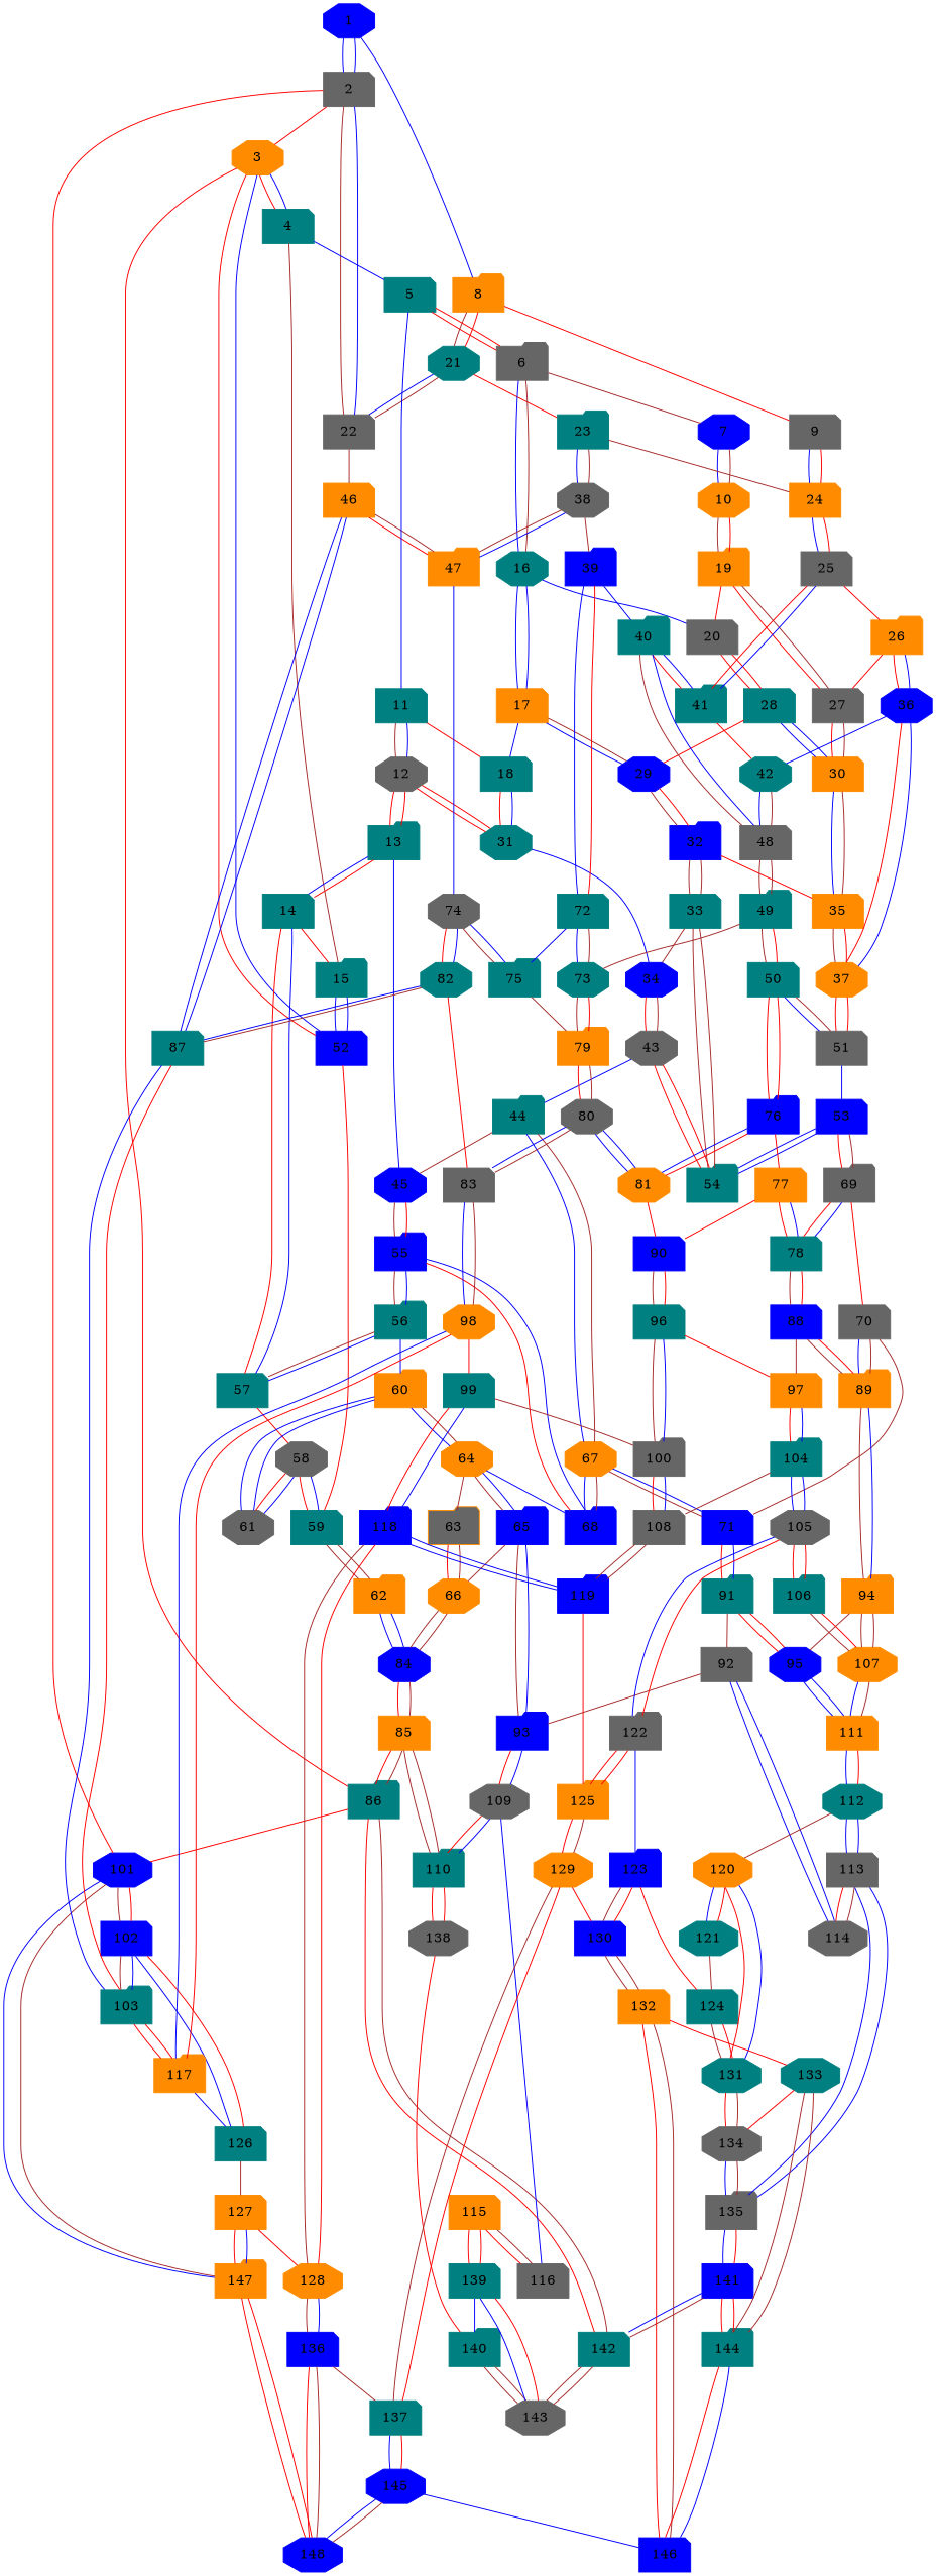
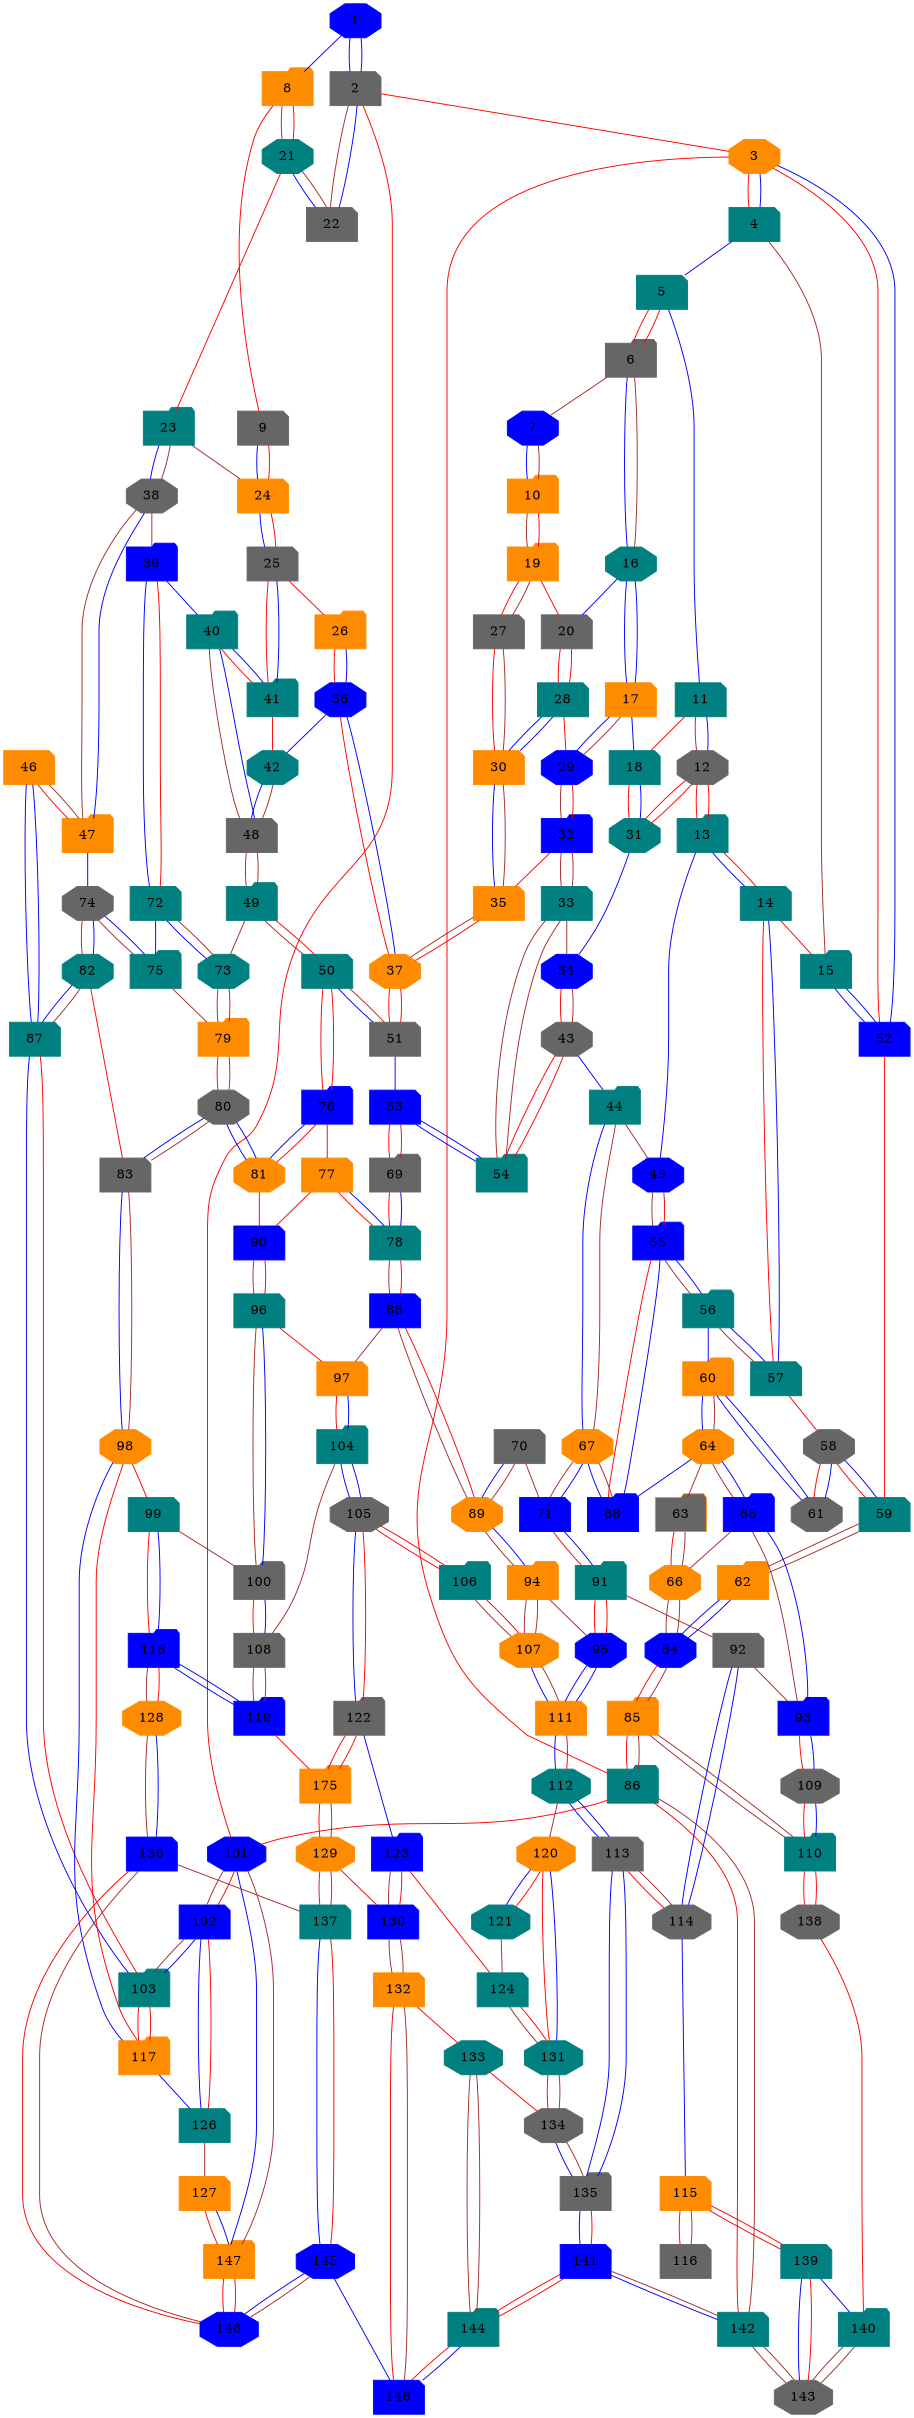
  graph {
    node [color=teal shape=note style=filled]
    edge [color=red]
    1 [color=blue shape=octagon]
    2 [color=gray40]
    8 [color=darkorange shape=folder]
    3 [color=darkorange shape=octagon]
    22 [color=gray40]
    101 [color=blue shape=octagon]
    9 [color=gray40]
    21 [shape=octagon]
    4
    52 [color=blue]
    86 [shape=folder]
    46 [color=darkorange]
    102 [color=blue]
    147 [color=darkorange shape=folder]
    5
    15 [shape=folder]
    59
    142
    6 [color=gray40 shape=folder]
    11
    7 [color=blue shape=octagon]
    16 [shape=octagon]
    12 [color=gray40 shape=octagon]
    18
-   10 [color=darkorange shape=octagon]
+   10 [color=darkorange shape=folder]
    17 [color=darkorange]
    20 [color=gray40]
    19 [color=darkorange shape=folder]
    24 [color=darkorange]
    23 [shape=folder]
    25 [color=gray40]
    27 [color=gray40]
    13 [shape=folder]
    31 [shape=octagon]
    14
    45 [color=blue shape=octagon]
    34 [color=blue shape=octagon]
    57
    55 [color=blue shape=folder]
    58 [color=gray40 shape=octagon]
    29 [color=blue shape=octagon]
    28
    32 [color=blue shape=folder]
    30 [color=darkorange]
    38 [color=gray40 shape=octagon]
    47 [color=darkorange shape=folder]
    87
    39 [color=blue shape=folder]
    26 [color=darkorange shape=folder]
    41 [shape=folder]
    36 [color=blue shape=octagon]
    42 [shape=octagon]
    37 [color=darkorange shape=octagon]
    35 [color=darkorange]
    33
    43 [color=gray40 shape=octagon]
    54 [shape=folder]
    44 [shape=folder]
    51 [color=gray40]
    48 [color=gray40]
    53 [color=blue]
    40 [shape=folder]
    72
    74 [color=gray40 shape=octagon]
    73 [shape=octagon]
    75 [shape=folder]
    49 [shape=folder]
    67 [color=darkorange shape=octagon]
    68 [color=blue shape=folder]
    71 [color=blue]
    56 [shape=folder]
    103 [shape=folder]
    82 [shape=octagon]
    50
    76 [color=blue shape=folder]
    79 [color=darkorange shape=folder]
    77 [color=darkorange]
    81 [color=darkorange shape=octagon]
    69 [color=gray40 shape=folder]
    62 [color=darkorange shape=folder]
    70 [color=gray40]
    78
    60 [color=darkorange shape=folder]
    61 [color=gray40 shape=octagon]
    64 [color=darkorange shape=octagon]
    84 [color=blue shape=octagon]
    63 [color=darkorange fillcolor=gray40 shape=folder]
    65 [color=blue shape=folder]
    66 [color=darkorange shape=octagon]
-   85 [color=darkorange]
+   85 [color=darkorange shape=folder]
    93 [color=blue shape=folder]
    109 [color=gray40 shape=octagon]
    91 [shape=folder]
-   89 [color=darkorange shape=folder]
+   89 [color=darkorange shape=octagon]
    88 [color=blue]
    94 [color=darkorange shape=folder]
    92 [color=gray40]
    95 [color=blue shape=octagon]
    80 [color=gray40 shape=octagon]
    83 [color=gray40]
    90 [color=blue]
    96
    97 [color=darkorange]
    98 [color=darkorange shape=octagon]
    99
    117 [color=darkorange shape=folder]
    110 [shape=folder]
    138 [color=gray40 shape=octagon]
    143 [color=gray40 shape=octagon]
    104 [shape=folder]
    107 [color=darkorange shape=octagon]
    100 [color=gray40 shape=folder]
    114 [color=gray40 shape=octagon]
    111 [color=darkorange]
    115 [color=darkorange]
    116 [color=gray40]
    112 [shape=octagon]
    108 [color=gray40]
    105 [color=gray40 shape=octagon]
    118 [color=blue shape=folder]
    126
    119 [color=blue shape=folder]
    128 [color=darkorange shape=octagon]
    148 [color=blue shape=octagon]
    127 [color=darkorange]
    106 [shape=folder]
    122 [color=gray40 shape=folder]
-   125 [color=darkorange shape=folder]
+   125 [color=darkorange shape=folder label=175]
    123 [color=blue shape=folder]
    140 [shape=folder]
    113 [color=gray40]
    120 [color=darkorange shape=octagon]
    135 [color=gray40 shape=folder]
    121 [shape=octagon]
    131 [shape=octagon]
    141 [color=blue]
    139
    136 [color=blue]
    129 [color=darkorange shape=octagon]
    124
    134 [color=gray40 shape=octagon]
    130 [color=blue]
    132 [color=darkorange]
    137
    145 [color=blue shape=octagon]
    133 [shape=octagon]
    146 [color=blue]
    144 [shape=folder]
    1 -- 2 [color=blue]
    1 -- 2 [color=blue]
    1 -- 8 [color=blue]
    2 -- 3
    2 -- 22 [color=brown]
    2 -- 22 [color=blue]
    2 -- 101
    8 -- 9
    8 -- 21 [color=brown]
    8 -- 21
    3 -- 4
    3 -- 4 [color=blue]
    3 -- 52
    3 -- 52 [color=blue]
    3 -- 86
-   22 -- 46 [color=brown]
    101 -- 102 [color=brown]
    101 -- 102
    101 -- 147 [color=blue]
    101 -- 147 [color=brown]
    9 -- 24 [color=blue]
    9 -- 24
    21 -- 22 [color=blue]
    21 -- 22 [color=brown]
    21 -- 23
    4 -- 5 [color=blue]
    4 -- 15 [color=brown]
    52 -- 59
    86 -- 101
    86 -- 142
    86 -- 142 [color=brown]
    46 -- 47
    46 -- 47 [color=brown]
    46 -- 87 [color=blue]
    46 -- 87 [color=blue]
    102 -- 103 [color=brown]
    102 -- 103 [color=blue]
    102 -- 126 [color=blue]
    102 -- 126
    147 -- 148
    147 -- 148
    5 -- 6
    5 -- 6
    5 -- 11 [color=blue]
    15 -- 52 [color=blue]
    15 -- 52 [color=blue]
    59 -- 62 [color=brown]
    59 -- 62 [color=brown]
    142 -- 143 [color=brown]
    142 -- 143 [color=brown]
    6 -- 7 [color=brown]
    6 -- 16 [color=blue]
    6 -- 16 [color=brown]
    11 -- 12 [color=brown]
    11 -- 12 [color=blue]
    11 -- 18
    7 -- 10 [color=blue]
    7 -- 10 [color=brown]
    16 -- 17 [color=blue]
    16 -- 17 [color=blue]
    16 -- 20 [color=blue]
    12 -- 13
    12 -- 13
    12 -- 31
    12 -- 31
    18 -- 31
    18 -- 31 [color=blue]
    10 -- 19 [color=brown]
    10 -- 19
    17 -- 18 [color=blue]
    17 -- 29 [color=blue]
    17 -- 29 [color=brown]
    20 -- 28
    20 -- 28
    19 -- 20
    19 -- 27
    19 -- 27 [color=brown]
    24 -- 25 [color=blue]
    24 -- 25
    23 -- 24 [color=brown]
    23 -- 38 [color=blue]
    23 -- 38 [color=brown]
    25 -- 26
    25 -- 41
    25 -- 41 [color=blue]
    27 -- 30
    27 -- 30 [color=brown]
    13 -- 14 [color=blue]
    13 -- 14
    13 -- 45 [color=blue]
    31 -- 34 [color=blue]
    14 -- 15
    14 -- 57
    14 -- 57 [color=blue]
    45 -- 55 [color=brown]
    45 -- 55
    34 -- 43
    34 -- 43 [color=brown]
    57 -- 58
    55 -- 68
    55 -- 68 [color=blue]
    55 -- 56 [color=brown]
    55 -- 56 [color=blue]
    58 -- 59
    58 -- 59 [color=blue]
    58 -- 61
    58 -- 61 [color=blue]
    29 -- 32 [color=brown]
    29 -- 32
    28 -- 29
    28 -- 30 [color=blue]
    28 -- 30 [color=blue]
    32 -- 35
    32 -- 33 [color=brown]
    32 -- 33 [color=brown]
    30 -- 35 [color=blue]
    30 -- 35 [color=brown]
    38 -- 47 [color=brown]
    38 -- 47 [color=blue]
    38 -- 39 [color=brown]
    47 -- 74 [color=blue]
    87 -- 103 [color=blue]
    87 -- 103
    39 -- 40 [color=blue]
    39 -- 72 [color=blue]
    39 -- 72
-   26 -- 27
    26 -- 36
    26 -- 36 [color=blue]
    41 -- 42
    36 -- 42 [color=blue]
    36 -- 37
    36 -- 37 [color=blue]
    42 -- 48 [color=blue]
    42 -- 48 [color=brown]
    37 -- 51
    37 -- 51
    35 -- 37 [color=brown]
    35 -- 37
    33 -- 34 [color=brown]
    33 -- 54 [color=brown]
    33 -- 54 [color=brown]
    43 -- 54
    43 -- 54
    43 -- 44 [color=blue]
    44 -- 45 [color=brown]
    44 -- 67 [color=blue]
    44 -- 67 [color=brown]
    51 -- 53 [color=blue]
    48 -- 49 [color=brown]
    48 -- 49 [color=brown]
    53 -- 54 [color=blue]
    53 -- 54 [color=blue]
    53 -- 69
    53 -- 69 [color=brown]
    40 -- 41
    40 -- 41 [color=blue]
    40 -- 48 [color=brown]
    40 -- 48 [color=blue]
    72 -- 73 [color=blue]
    72 -- 73 [color=brown]
    72 -- 75 [color=blue]
    74 -- 75 [color=brown]
    74 -- 75 [color=blue]
    74 -- 82
    74 -- 82 [color=blue]
    73 -- 79 [color=brown]
    73 -- 79
    75 -- 79 [color=brown]
    49 -- 73 [color=brown]
    49 -- 50 [color=brown]
    49 -- 50
    67 -- 68 [color=blue]
    67 -- 68 [color=brown]
    67 -- 71 [color=brown]
    67 -- 71 [color=blue]
    71 -- 91
    71 -- 91 [color=blue]
    56 -- 57 [color=brown]
    56 -- 57 [color=blue]
    56 -- 60 [color=blue]
    103 -- 117
    103 -- 117
    82 -- 87 [color=blue]
    82 -- 87 [color=brown]
    82 -- 83
    50 -- 51 [color=blue]
    50 -- 51 [color=brown]
    50 -- 76
    50 -- 76
    76 -- 77
    76 -- 81 [color=blue]
    76 -- 81
    79 -- 80
    79 -- 80 [color=brown]
    77 -- 78
    77 -- 78 [color=blue]
    77 -- 90
    81 -- 90
-   69 -- 70
    69 -- 78
    69 -- 78 [color=blue]
    62 -- 84 [color=blue]
    62 -- 84 [color=blue]
    70 -- 71 [color=brown]
    70 -- 89 [color=blue]
    70 -- 89 [color=brown]
    78 -- 88 [color=brown]
    78 -- 88
    60 -- 61 [color=blue]
    60 -- 61 [color=blue]
    60 -- 64 [color=blue]
    60 -- 64 [color=brown]
    64 -- 68 [color=blue]
    64 -- 63 [color=brown]
    64 -- 65 [color=brown]
    64 -- 65 [color=blue]
    84 -- 85
    84 -- 85 [color=brown]
    63 -- 66
    63 -- 66 [color=brown]
    65 -- 66 [color=brown]
    65 -- 93 [color=brown]
    65 -- 93 [color=blue]
    66 -- 84 [color=brown]
    66 -- 84 [color=brown]
    85 -- 86
    85 -- 86 [color=brown]
    85 -- 110 [color=brown]
    85 -- 110 [color=brown]
    93 -- 109
    93 -- 109 [color=blue]
    109 -- 110
    109 -- 110 [color=blue]
-   109 -- 116 [color=blue]
    91 -- 92 [color=brown]
    91 -- 95
    91 -- 95
    89 -- 94 [color=brown]
    89 -- 94 [color=blue]
    88 -- 89 [color=brown]
    88 -- 89
    88 -- 97 [color=brown]
    94 -- 95 [color=brown]
    94 -- 107 [color=brown]
    94 -- 107 [color=brown]
    92 -- 93 [color=brown]
    92 -- 114 [color=blue]
    92 -- 114 [color=blue]
    95 -- 111 [color=blue]
    95 -- 111 [color=blue]
    80 -- 81 [color=blue]
    80 -- 81 [color=blue]
    80 -- 83 [color=blue]
    80 -- 83 [color=brown]
    83 -- 98 [color=blue]
    83 -- 98 [color=brown]
    90 -- 96 [color=brown]
    90 -- 96
    96 -- 97
    96 -- 100 [color=brown]
    96 -- 100 [color=blue]
    97 -- 104
    97 -- 104 [color=blue]
    98 -- 99
    98 -- 117 [color=blue]
    98 -- 117
    99 -- 100 [color=brown]
    99 -- 118
    99 -- 118 [color=blue]
    117 -- 126 [color=blue]
    110 -- 138
    110 -- 138
    138 -- 140
    104 -- 108 [color=brown]
    104 -- 105 [color=blue]
    104 -- 105 [color=blue]
    107 -- 111 [color=blue]
    107 -- 111 [color=brown]
    100 -- 108
    100 -- 108 [color=blue]
+   114 -- 115 [color=blue]
    111 -- 112 [color=blue]
    111 -- 112
    115 -- 116
    115 -- 116 [color=brown]
    115 -- 139
    115 -- 139
    112 -- 113 [color=blue]
    112 -- 113 [color=blue]
    112 -- 120 [color=brown]
    108 -- 119 [color=brown]
    108 -- 119 [color=brown]
    105 -- 106
    105 -- 106
    105 -- 122 [color=blue]
    105 -- 122
    118 -- 119 [color=blue]
    118 -- 119 [color=blue]
    118 -- 128 [color=brown]
    118 -- 128
    126 -- 127 [color=brown]
    119 -- 125
    128 -- 136 [color=brown]
    128 -- 136 [color=blue]
    127 -- 147
    127 -- 147 [color=blue]
-   127 -- 128
    106 -- 107 [color=brown]
    106 -- 107
    122 -- 125
    122 -- 125
    122 -- 123 [color=blue]
    125 -- 129
    125 -- 129 [color=brown]
    123 -- 124
    123 -- 130 [color=brown]
    123 -- 130
    140 -- 143 [color=brown]
    140 -- 143 [color=brown]
    113 -- 114
    113 -- 114 [color=brown]
    113 -- 135 [color=blue]
    113 -- 135 [color=blue]
    120 -- 121 [color=blue]
    120 -- 121
    120 -- 131
    120 -- 131 [color=blue]
    135 -- 141 [color=blue]
    135 -- 141
    121 -- 124 [color=brown]
    131 -- 134
    131 -- 134 [color=brown]
    141 -- 142 [color=blue]
    141 -- 142 [color=brown]
    141 -- 144
    141 -- 144
    139 -- 143 [color=blue]
    139 -- 143
    139 -- 140 [color=blue]
    136 -- 148
    136 -- 148 [color=brown]
    136 -- 137 [color=brown]
    129 -- 130
    129 -- 137 [color=brown]
    129 -- 137
    124 -- 131 [color=brown]
    124 -- 131
    134 -- 135 [color=blue]
    134 -- 135 [color=brown]
    130 -- 132 [color=brown]
    130 -- 132 [color=brown]
    132 -- 133
    132 -- 146
    132 -- 146 [color=brown]
    137 -- 145 [color=blue]
    137 -- 145
    145 -- 148 [color=blue]
    145 -- 148 [color=brown]
    145 -- 146 [color=blue]
    133 -- 134
    133 -- 144 [color=brown]
    133 -- 144 [color=brown]
    144 -- 146
    144 -- 146 [color=blue]
  }
